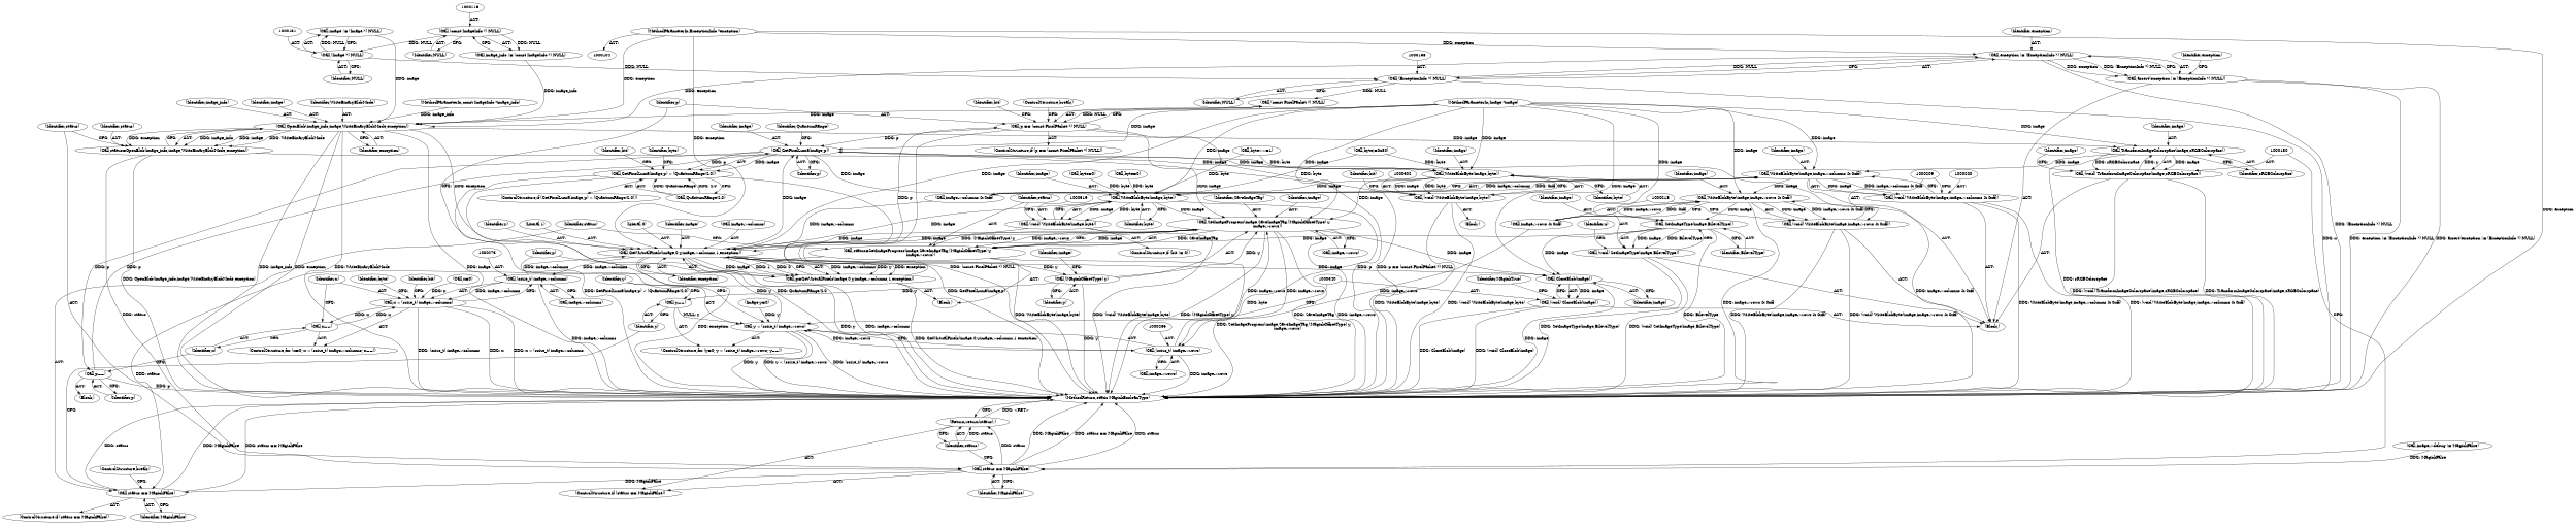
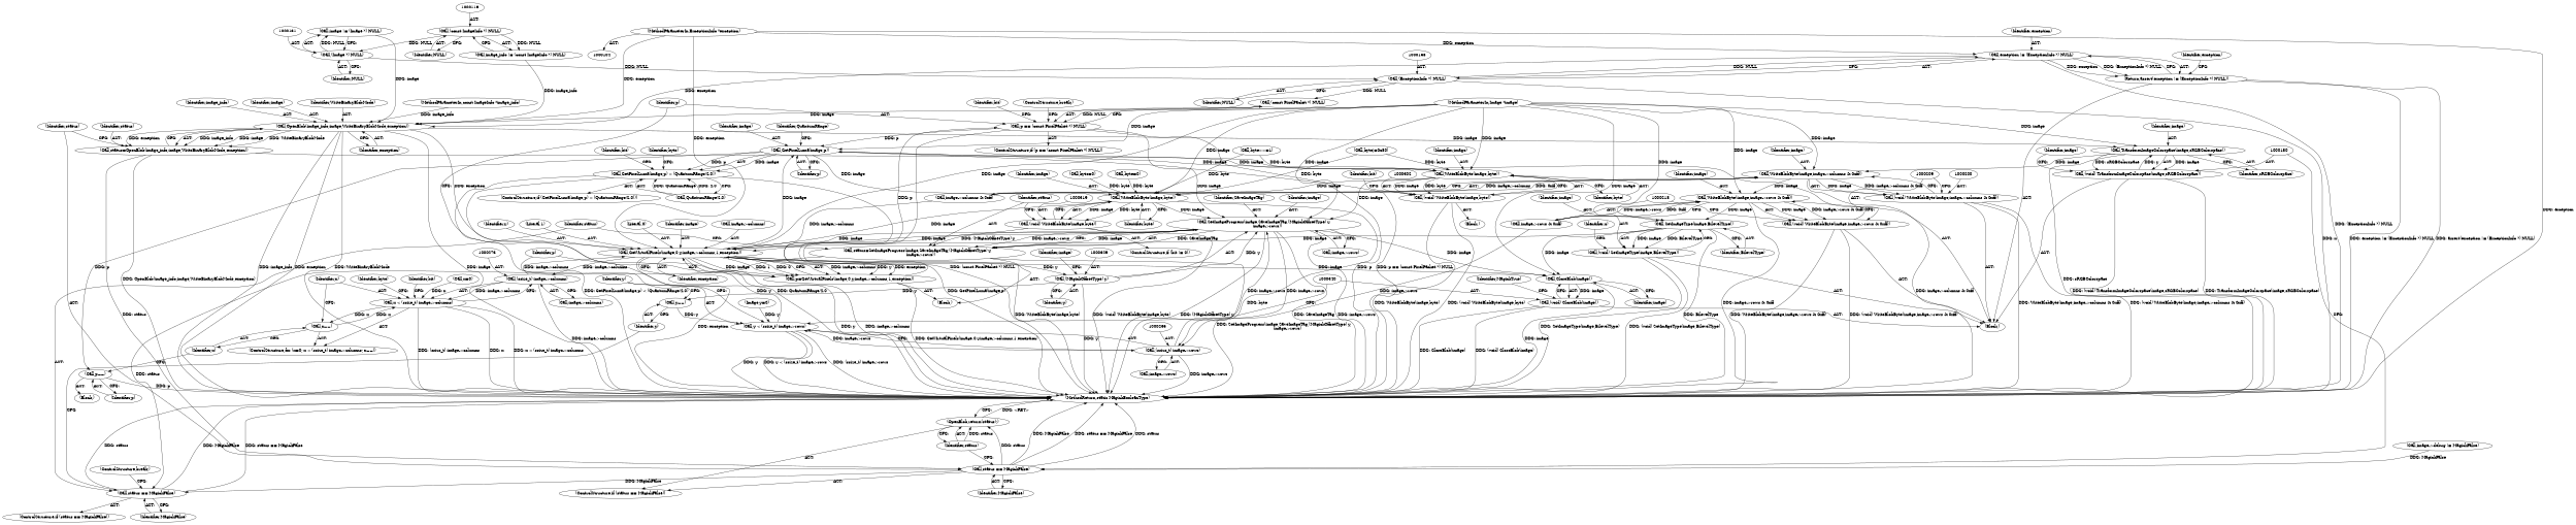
  digraph {
    n1 [label="(Call,exception != (ExceptionInfo *) NULL)"]
    n2 [label="(Call,(ExceptionInfo *) NULL)"]
-   n3 [label="(Call,assert(exception != (ExceptionInfo *) NULL))"]
+   n3 [label="(Return,assert(exception != (ExceptionInfo *) NULL))"]
    n4 [label="(Call,OpenBlob(image_info,image,WriteBinaryBlobMode,exception))"]
    n5 [label="(MethodReturn,static MagickBooleanType)"]
    n6 [label="(Identifier,NULL)"]
    n7 [label="(Call,(const PixelPacket *) NULL)"]
    n8 [label="(Block,)"]
    n9 [label="(Call,GetVirtualPixels(image,0,y,image->columns,1,exception))"]
    n10 [label="(Call,status=OpenBlob(image_info,image,WriteBinaryBlobMode,exception))"]
    n11 [label="(Call,TransformImageColorspace(image,sRGBColorspace))"]
    n12 [label="(Identifier,exception)"]
-   n13 [label="(Return,return(status);)"]
+   n13 [label="(OpenBlob,return(status);)"]
    n14 [label="(MethodParameterIn,ExceptionInfo *exception)"]
    1000104
    n16 [label="(Call,CloseBlob(image))"]
    n17 [label="(Call,p=GetVirtualPixels(image,0,y,image->columns,1,exception))"]
    n18 [label="(Call,GetPixelLuma(image,p))"]
    n19 [label="(Call,WriteBlobByte(image,byte))"]
    n20 [label="(Call,SetImageProgress(image,SaveImageTag,(MagickOffsetType) y,\n      image->rows))"]
    n21 [label="(Call,(ssize_t) image->columns)"]
    n22 [label="(Call,(MagickOffsetType) y)"]
    n23 [label="(Identifier,exception)"]
    n24 [label="(Call,p == (const PixelPacket *) NULL)"]
    n25 [label="(Call,(Image *) NULL)"]
    n26 [label="(Identifier,NULL)"]
    n27 [label="(Call,image != (Image *) NULL)"]
    n28 [label="(Call,(const ImageInfo *) NULL)"]
    n29 [label="(Call,image_info != (const ImageInfo *) NULL)"]
    n30 [label="(Identifier,NULL)"]
    n31 [label="(Call,status == MagickFalse)"]
    n32 [label="(Call,(void) TransformImageColorspace(image,sRGBColorspace))"]
    n33 [label="(Call,WriteBlobByte(image,image->columns & 0xff))"]
    n34 [label="(Identifier,sRGBColorspace)"]
    n35 [label="(Call,status == MagickFalse)"]
    n36 [label="(ControlStructure,if (status == MagickFalse))"]
    n37 [label="(Identifier,MagickFalse)"]
    n38 [label="(Identifier,status)"]
    n39 [label="(ControlStructure,if (status == MagickFalse))"]
    n40 [label="(Identifier,MagickFalse)"]
    n41 [label="(Call,(void) WriteBlobByte(image,image->columns & 0xff))"]
    n42 [label="(Call,WriteBlobByte(image,image->rows & 0xff))"]
    n43 [label="(Call,image->columns & 0xff)"]
    n44 [label="(Call,(void) WriteBlobByte(image,image->rows & 0xff))"]
    n45 [label="(Call,SetImageType(image,BilevelType))"]
    n46 [label="(Call,image->rows & 0xff)"]
    n47 [label="(Call,(void) SetImageType(image,BilevelType))"]
    n48 [label="(Identifier,BilevelType)"]
    n49 [label="(Call,(ssize_t) image->rows)"]
    n50 [label="(Call,(void) CloseBlob(image))"]
    n51 [label="(Identifier,image)"]
    n52 [label="(Block,)"]
    n53 [label="(Call,GetPixelLuma(image,p) < (QuantumRange/2.0))"]
    n54 [label="(Call,WriteBlobByte(image,byte))"]
    n55 [label="(Call,p++)"]
    n56 [label="(Identifier,p)"]
    n57 [label="(Call,(void) WriteBlobByte(image,byte))"]
    n58 [label="(Identifier,byte)"]
    n59 [label="(Call,status=SetImageProgress(image,SaveImageTag,(MagickOffsetType) y,\n      image->rows))"]
    n60 [label="(Call,image->rows)"]
    n61 [label="(Call,x < (ssize_t) image->columns)"]
    n62 [label="(Call,image->columns)"]
    n63 [label="(Call,y++)"]
    n64 [label="(Identifier,y)"]
    n65 [label="(ControlStructure,if (p == (const PixelPacket *) NULL))"]
    n66 [label="(ControlStructure,if (GetPixelLuma(image,p) < (QuantumRange/2.0)))"]
    n67 [label="(Call,QuantumRange/2.0)"]
    n68 [label="(Call,(void) WriteBlobByte(image,byte))"]
    n69 [label="(Identifier,byte)"]
    n70 [label="(Block,)"]
    n71 [label="(Identifier,p)"]
    n72 [label="(Block,)"]
    n73 [label="(ControlStructure,if (bit != 0))"]
    n74 [label="(Call,y < (ssize_t) image->rows)"]
    n75 [label="(Call,image->rows)"]
-   n76 [label="(ControlStructure,for (y=0; y < (ssize_t) image->rows; y++))"]
    n77 [label="(Call,x++)"]
    n78 [label="(ControlStructure,for (x=0; x < (ssize_t) image->columns; x++))"]
    n79 [label="(Identifier,x)"]
    n80 [label="(Identifier,y)"]
    n81 [label="(Identifier,y)"]
    n82 [label="(Identifier,image)"]
    n83 [label="(Identifier,status)"]
    n84 [label="(Identifier,image)"]
    n85 [label="(Literal,0)"]
    n86 [label="(Identifier,bit)"]
    n87 [label="(Identifier,status)"]
    n88 [label="(Identifier,status)"]
    n89 [label="(Identifier,image)"]
    n90 [label="(Call,image->debug != MagickFalse)"]
    n91 [label="(MethodParameterIn,const ImageInfo *image_info)"]
    n92 [label="(Identifier,bit)"]
    n93 [label="(Identifier,SaveImageTag)"]
    n94 [label="(Image,y=0)"]
    n95 [label="(ControlStructure,break;)"]
    n96 [label="(Identifier,image)"]
    n97 [label="(Identifier,image)"]
    n98 [label="(Identifier,image_info)"]
    n99 [label="(Call,byte=0)"]
    n100 [label="(Call,x=0)"]
    n101 [label="(Call,byte|=0x80)"]
    n102 [label="(Call,byte=0)"]
    n103 [label="(Identifier,byte)"]
    n104 [label="(Identifier,image)"]
    n105 [label="(Identifier,MagickTrue)"]
    n106 [label="(Call,image->columns)"]
    n107 [label="(Identifier,image)"]
    n108 [label="(Identifier,x)"]
    n109 [label="(Identifier,exception)"]
    n110 [label="(Identifier,x)"]
    n111 [label="(Identifier,image)"]
    n112 [label="(Identifier,p)"]
    n113 [label="(ControlStructure,break;)"]
    n114 [label="(Identifier,QuantumRange)"]
    n115 [label="(Identifier,exception)"]
    n116 [label="(Call,byte>>=1)"]
    n117 [label="(Identifier,image)"]
    n118 [label="(Identifier,image)"]
    n119 [label="(Identifier,bit)"]
    n120 [label="(Identifier,y)"]
    n121 [label="(Identifier,image)"]
    n122 [label="(Literal,1)"]
    n123 [label="(Identifier,WriteBinaryBlobMode)"]
    n124 [label="(Identifier,byte)"]
    n125 [label="(MethodParameterIn,Image *image)"]
    n126 [label="(Identifier,p)"]
    n127 [label="(Identifier,bit)"]
    n128 [label="(Identifier,image)"]
    n129 [label="(Identifier,status)"]
    1000158
    1000131
    1000119
    1000180
    1000200
    1000209
    1000218
    1000302
    1000319
    1000235
    1000340
    1000273
+   1000329
    n1 -> n2 [label="CFG: "]
    n1 -> n3 [label="AST: "]
    n1 -> n3 [label="DDG: exception"]
    n1 -> n3 [label="DDG: (ExceptionInfo *) NULL"]
    n1 -> n4 [label="DDG: exception"]
    n1 -> n5 [label="DDG: (ExceptionInfo *) NULL"]
    n2 -> n1 [label="AST: "]
    n2 -> n1 [label="DDG: NULL"]
    n2 -> n5 [label="DDG: x"]
    n2 -> n6 [label="CFG: "]
    n2 -> n7 [label="DDG: NULL"]
    n3 -> n1 [label="CFG: "]
    n3 -> n5 [label="DDG: exception != (ExceptionInfo *) NULL"]
    n3 -> n5 [label="DDG: assert(exception != (ExceptionInfo *) NULL)"]
    n3 -> n8 [label="AST: "]
    n4 -> n5 [label="DDG: exception"]
    n4 -> n5 [label="DDG: image_info"]
    n4 -> n5 [label="DDG: WriteBinaryBlobMode"]
    n4 -> n5 [label="DDG: image"]
    n4 -> n9 [label="DDG: exception"]
    n4 -> n10 [label="AST: "]
    n4 -> n10 [label="DDG: image_info"]
    n4 -> n10 [label="DDG: image"]
    n4 -> n10 [label="DDG: WriteBinaryBlobMode"]
    n4 -> n10 [label="DDG: exception"]
    n4 -> n11 [label="DDG: image"]
    n4 -> n12 [label="CFG: "]
    n5 -> n13 [label="CFG: "]
    n6 -> n2 [label="AST: "]
    n7 -> n24 [label="AST: "]
    n7 -> n24 [label="DDG: NULL"]
    n9 -> n5 [label="DDG: image->columns"]
    n9 -> n5 [label="DDG: exception"]
    n9 -> n5 [label="DDG: y"]
    n9 -> n16 [label="DDG: image"]
    n9 -> n17 [label="AST: "]
    n9 -> n17 [label="DDG: image->columns"]
    n9 -> n17 [label="DDG: y"]
    n9 -> n17 [label="DDG: exception"]
    n9 -> n17 [label="DDG: image"]
    n9 -> n17 [label="DDG: 1"]
    n9 -> n17 [label="DDG: 0"]
    n9 -> n18 [label="DDG: image"]
    n9 -> n19 [label="DDG: image"]
    n9 -> n20 [label="DDG: image"]
    n9 -> n21 [label="DDG: image->columns"]
    n9 -> n22 [label="DDG: y"]
    n9 -> n23 [label="CFG: "]
    n10 -> n4 [label="CFG: "]
    n10 -> n5 [label="DDG: OpenBlob(image_info,image,WriteBinaryBlobMode,exception)"]
    n10 -> n8 [label="AST: "]
    n10 -> n31 [label="DDG: status"]
    n11 -> n5 [label="DDG: sRGBColorspace"]
    n11 -> n32 [label="AST: "]
    n11 -> n32 [label="DDG: image"]
    n11 -> n32 [label="DDG: sRGBColorspace"]
    n11 -> n33 [label="DDG: image"]
    n11 -> n34 [label="CFG: "]
    n12 -> n4 [label="AST: "]
    n13 -> n5 [label="DDG: <RET>"]
    n13 -> n36 [label="AST: "]
    n13 -> n38 [label="CFG: "]
    n14 -> n1 [label="DDG: exception"]
    n14 -> n4 [label="DDG: exception"]
    n14 -> n5 [label="DDG: exception"]
    n14 -> n9 [label="DDG: exception"]
    n14 -> 1000104 [label="AST: "]
    n16 -> n5 [label="DDG: image"]
    n16 -> n50 [label="AST: "]
    n16 -> n50 [label="DDG: image"]
    n16 -> n51 [label="CFG: "]
    n17 -> n5 [label="DDG: GetVirtualPixels(image,0,y,image->columns,1,exception)"]
    n17 -> n9 [label="CFG: "]
    n17 -> n24 [label="DDG: p"]
    n17 -> n52 [label="AST: "]
    n18 -> n19 [label="DDG: image"]
    n18 -> n20 [label="DDG: image"]
    n18 -> n53 [label="AST: "]
    n18 -> n53 [label="DDG: image"]
    n18 -> n53 [label="DDG: p"]
    n18 -> n54 [label="DDG: image"]
    n18 -> n55 [label="DDG: p"]
    n18 -> n56 [label="CFG: "]
    n19 -> n5 [label="DDG: byte"]
    n19 -> n20 [label="DDG: image"]
    n19 -> n57 [label="AST: "]
    n19 -> n57 [label="DDG: image"]
    n19 -> n57 [label="DDG: byte"]
    n19 -> n58 [label="CFG: "]
    n20 -> n5 [label="DDG: image->rows"]
    n20 -> n5 [label="DDG: (MagickOffsetType) y"]
    n20 -> n5 [label="DDG: SaveImageTag"]
    n20 -> n9 [label="DDG: image"]
    n20 -> n16 [label="DDG: image"]
    n20 -> n49 [label="DDG: image->rows"]
    n20 -> n59 [label="AST: "]
    n20 -> n59 [label="DDG: image"]
    n20 -> n59 [label="DDG: SaveImageTag"]
    n20 -> n59 [label="DDG: (MagickOffsetType) y"]
    n20 -> n59 [label="DDG: image->rows"]
    n20 -> n60 [label="CFG: "]
    n21 -> n5 [label="DDG: image->columns"]
    n21 -> n9 [label="DDG: image->columns"]
    n21 -> n61 [label="AST: "]
    n21 -> n61 [label="DDG: image->columns"]
    n21 -> n62 [label="CFG: "]
    n22 -> n5 [label="DDG: y"]
    n22 -> n20 [label="AST: "]
    n22 -> n20 [label="DDG: y"]
    n22 -> n63 [label="DDG: y"]
    n22 -> n64 [label="CFG: "]
    n23 -> n9 [label="AST: "]
    n24 -> n5 [label="DDG: p"]
    n24 -> n5 [label="DDG: p == (const PixelPacket *) NULL"]
    n24 -> n5 [label="DDG: (const PixelPacket *) NULL"]
    n24 -> n7 [label="CFG: "]
    n24 -> n18 [label="DDG: p"]
    n24 -> n65 [label="AST: "]
    n25 -> n2 [label="DDG: NULL"]
    n25 -> n26 [label="CFG: "]
    n25 -> n27 [label="AST: "]
    n25 -> n27 [label="DDG: NULL"]
    n26 -> n25 [label="AST: "]
    n27 -> n4 [label="DDG: image"]
    n27 -> n25 [label="CFG: "]
    n28 -> n25 [label="DDG: NULL"]
    n28 -> n29 [label="AST: "]
    n28 -> n29 [label="DDG: NULL"]
    n28 -> n30 [label="CFG: "]
    n29 -> n4 [label="DDG: image_info"]
    n29 -> n28 [label="CFG: "]
    n30 -> n28 [label="AST: "]
    n31 -> n5 [label="DDG: MagickFalse"]
    n31 -> n5 [label="DDG: status == MagickFalse"]
    n31 -> n5 [label="DDG: status"]
    n31 -> n13 [label="DDG: status"]
    n31 -> n35 [label="DDG: MagickFalse"]
    n31 -> n36 [label="AST: "]
    n31 -> n37 [label="CFG: "]
    n32 -> n5 [label="DDG: (void) TransformImageColorspace(image,sRGBColorspace)"]
    n32 -> n5 [label="DDG: TransformImageColorspace(image,sRGBColorspace)"]
    n32 -> n8 [label="AST: "]
    n32 -> n11 [label="DDG: y"]
    n33 -> n5 [label="DDG: image->columns & 0xff"]
    n33 -> n41 [label="AST: "]
    n33 -> n41 [label="DDG: image"]
    n33 -> n41 [label="DDG: image->columns & 0xff"]
    n33 -> n42 [label="DDG: image"]
    n33 -> n43 [label="CFG: "]
    n34 -> n11 [label="AST: "]
    n35 -> n5 [label="DDG: status"]
    n35 -> n5 [label="DDG: MagickFalse"]
    n35 -> n5 [label="DDG: status == MagickFalse"]
    n35 -> n39 [label="AST: "]
    n35 -> n40 [label="CFG: "]
    n37 -> n31 [label="AST: "]
    n38 -> n13 [label="AST: "]
    n38 -> n13 [label="DDG: status"]
    n38 -> n31 [label="CFG: "]
    n40 -> n35 [label="AST: "]
    n41 -> n5 [label="DDG: WriteBlobByte(image,image->columns & 0xff)"]
    n41 -> n5 [label="DDG: (void) WriteBlobByte(image,image->columns & 0xff)"]
    n41 -> n8 [label="AST: "]
    n41 -> n33 [label="CFG: "]
    n42 -> n5 [label="DDG: image->rows & 0xff"]
    n42 -> n44 [label="AST: "]
    n42 -> n44 [label="DDG: image"]
    n42 -> n44 [label="DDG: image->rows & 0xff"]
    n42 -> n45 [label="DDG: image"]
    n42 -> n46 [label="CFG: "]
    n43 -> n9 [label="DDG: image->columns"]
    n43 -> n33 [label="AST: "]
    n43 -> n33 [label="DDG: image->columns"]
    n43 -> n33 [label="DDG: 0xff"]
    n44 -> n5 [label="DDG: WriteBlobByte(image,image->rows & 0xff)"]
    n44 -> n5 [label="DDG: (void) WriteBlobByte(image,image->rows & 0xff)"]
    n44 -> n8 [label="AST: "]
    n44 -> n42 [label="CFG: "]
    n45 -> n5 [label="DDG: BilevelType"]
    n45 -> n9 [label="DDG: image"]
    n45 -> n16 [label="DDG: image"]
    n45 -> n47 [label="AST: "]
    n45 -> n47 [label="DDG: image"]
    n45 -> n47 [label="DDG: BilevelType"]
    n45 -> n48 [label="CFG: "]
    n46 -> n42 [label="AST: "]
    n46 -> n42 [label="DDG: image->rows"]
    n46 -> n42 [label="DDG: 0xff"]
    n46 -> n49 [label="DDG: image->rows"]
    n47 -> n5 [label="DDG: SetImageType(image,BilevelType)"]
    n47 -> n5 [label="DDG: (void) SetImageType(image,BilevelType)"]
    n47 -> n8 [label="AST: "]
    n47 -> n45 [label="CFG: "]
    n48 -> n45 [label="AST: "]
    n49 -> n5 [label="DDG: image->rows"]
    n49 -> n20 [label="DDG: image->rows"]
    n49 -> n74 [label="AST: "]
    n49 -> n74 [label="DDG: image->rows"]
    n49 -> n75 [label="CFG: "]
    n50 -> n5 [label="DDG: (void) CloseBlob(image)"]
    n50 -> n5 [label="DDG: CloseBlob(image)"]
    n50 -> n8 [label="AST: "]
    n50 -> n16 [label="CFG: "]
    n51 -> n16 [label="AST: "]
    n53 -> n5 [label="DDG: GetPixelLuma(image,p)"]
    n53 -> n5 [label="DDG: GetPixelLuma(image,p) < (QuantumRange/2.0)"]
    n53 -> n5 [label="DDG: QuantumRange/2.0"]
    n53 -> n66 [label="AST: "]
    n53 -> n67 [label="CFG: "]
    n54 -> n18 [label="DDG: image"]
    n54 -> n19 [label="DDG: image"]
    n54 -> n20 [label="DDG: image"]
    n54 -> n68 [label="AST: "]
    n54 -> n68 [label="DDG: image"]
    n54 -> n68 [label="DDG: byte"]
    n54 -> n69 [label="CFG: "]
    n55 -> n5 [label="DDG: p"]
-   n55 -> n18 [label="DDG: p"]
    n55 -> n70 [label="AST: "]
    n55 -> n71 [label="CFG: "]
    n56 -> n18 [label="AST: "]
    n57 -> n5 [label="DDG: (void) WriteBlobByte(image,byte)"]
    n57 -> n5 [label="DDG: WriteBlobByte(image,byte)"]
    n57 -> n19 [label="CFG: "]
    n57 -> n73 [label="AST: "]
    n58 -> n19 [label="AST: "]
    n59 -> n5 [label="DDG: SetImageProgress(image,SaveImageTag,(MagickOffsetType) y,\n      image->rows)"]
    n59 -> n20 [label="CFG: "]
    n59 -> n35 [label="DDG: status"]
    n59 -> n52 [label="AST: "]
    n60 -> n20 [label="AST: "]
    n61 -> n5 [label="DDG: x < (ssize_t) image->columns"]
    n61 -> n5 [label="DDG: (ssize_t) image->columns"]
    n61 -> n5 [label="DDG: x"]
    n61 -> n21 [label="CFG: "]
    n61 -> n77 [label="DDG: x"]
    n61 -> n78 [label="AST: "]
    n62 -> n21 [label="AST: "]
-   n63 -> n74 [label="NULL: y"]
-   n63 -> n76 [label="AST: "]
+   n63 -> n74 [label="DDG: y"]
    n63 -> n80 [label="CFG: "]
    n64 -> n22 [label="AST: "]
    n67 -> n53 [label="AST: "]
    n67 -> n53 [label="DDG: QuantumRange"]
    n67 -> n53 [label="DDG: 2.0"]
    n68 -> n5 [label="DDG: WriteBlobByte(image,byte)"]
    n68 -> n5 [label="DDG: (void) WriteBlobByte(image,byte)"]
    n68 -> n54 [label="CFG: "]
    n68 -> n72 [label="AST: "]
    n69 -> n54 [label="AST: "]
    n71 -> n55 [label="AST: "]
    n74 -> n5 [label="DDG: y"]
    n74 -> n5 [label="DDG: y < (ssize_t) image->rows"]
    n74 -> n5 [label="DDG: (ssize_t) image->rows"]
    n74 -> n9 [label="DDG: y"]
    n74 -> n49 [label="CFG: "]
-   n74 -> n76 [label="AST: "]
    n75 -> n49 [label="AST: "]
    n77 -> n61 [label="DDG: x"]
    n77 -> n78 [label="AST: "]
    n77 -> n79 [label="CFG: "]
    n79 -> n55 [label="CFG: "]
    n79 -> n77 [label="AST: "]
    n80 -> n35 [label="CFG: "]
    n80 -> n63 [label="AST: "]
    n81 -> n63 [label="CFG: "]
    n81 -> n74 [label="AST: "]
    n82 -> n22 [label="CFG: "]
    n83 -> n10 [label="CFG: "]
    n83 -> n31 [label="AST: "]
    n84 -> n32 [label="CFG: "]
    n85 -> n9 [label="AST: "]
    n86 -> n61 [label="CFG: "]
    n87 -> n35 [label="AST: "]
    n87 -> n59 [label="CFG: "]
    n88 -> n57 [label="CFG: "]
    n88 -> n59 [label="AST: "]
    n89 -> n18 [label="AST: "]
    n90 -> n31 [label="DDG: MagickFalse"]
    n91 -> n4 [label="DDG: image_info"]
    n92 -> n24 [label="CFG: "]
    n93 -> n20 [label="AST: "]
    n94 -> n74 [label="DDG: y"]
    n95 -> n24 [label="CFG: "]
    n96 -> n9 [label="AST: "]
    n97 -> n20 [label="AST: "]
    n98 -> n4 [label="AST: "]
    n99 -> n19 [label="DDG: byte"]
    n100 -> n61 [label="DDG: x"]
    n101 -> n19 [label="DDG: byte"]
    n101 -> n54 [label="DDG: byte"]
    n102 -> n19 [label="DDG: byte"]
    n103 -> n53 [label="CFG: "]
    n104 -> n42 [label="AST: "]
    n105 -> n50 [label="CFG: "]
    n106 -> n9 [label="AST: "]
    n107 -> n4 [label="AST: "]
    n108 -> n61 [label="AST: "]
    n108 -> n77 [label="CFG: "]
    n109 -> n3 [label="CFG: "]
    n110 -> n47 [label="CFG: "]
    n111 -> n54 [label="AST: "]
    n112 -> n17 [label="CFG: "]
    n112 -> n24 [label="AST: "]
    n113 -> n35 [label="CFG: "]
    n114 -> n18 [label="CFG: "]
    n115 -> n1 [label="AST: "]
    n116 -> n19 [label="DDG: byte"]
    n116 -> n54 [label="DDG: byte"]
    n117 -> n19 [label="AST: "]
    n118 -> n45 [label="AST: "]
    n119 -> n53 [label="CFG: "]
    n120 -> n9 [label="AST: "]
    n121 -> n11 [label="AST: "]
    n122 -> n9 [label="AST: "]
    n123 -> n4 [label="AST: "]
    n124 -> n61 [label="CFG: "]
    n125 -> n4 [label="DDG: image"]
    n125 -> n9 [label="DDG: image"]
    n125 -> n11 [label="DDG: image"]
    n125 -> n16 [label="DDG: image"]
    n125 -> n18 [label="DDG: image"]
    n125 -> n19 [label="DDG: image"]
    n125 -> n20 [label="DDG: image"]
    n125 -> n33 [label="DDG: image"]
    n125 -> n42 [label="DDG: image"]
    n125 -> n45 [label="DDG: image"]
    n125 -> n54 [label="DDG: image"]
    n126 -> n17 [label="AST: "]
    n126 -> n74 [label="CFG: "]
    n127 -> n68 [label="CFG: "]
    n128 -> n33 [label="AST: "]
    n129 -> n10 [label="AST: "]
    1000158 -> n2 [label="AST: "]
    1000131 -> n25 [label="AST: "]
    1000119 -> n28 [label="AST: "]
    1000180 -> n31 [label="CFG: "]
    1000180 -> n32 [label="AST: "]
    1000200 -> n41 [label="AST: "]
    1000209 -> n41 [label="CFG: "]
    1000209 -> n44 [label="AST: "]
    1000218 -> n44 [label="CFG: "]
    1000218 -> n47 [label="AST: "]
    1000302 -> n68 [label="AST: "]
    1000319 -> n57 [label="AST: "]
    1000235 -> n49 [label="AST: "]
    1000340 -> n50 [label="AST: "]
    1000340 -> n74 [label="CFG: "]
    1000273 -> n21 [label="AST: "]
+   1000329 -> n22 [label="AST: "]
  }
